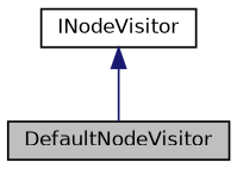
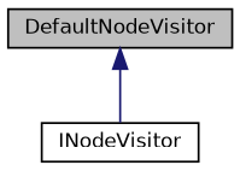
  digraph {
    node [color=black fontname=Helvetica fontsize=10 shape=record style=filled]
    n1 [fillcolor=grey75 fontcolor=black height=0.2 label=DefaultNodeVisitor width=0.4]
    n2 [fillcolor=white height=0.2 label=INodeVisitor width=0.4]
-   n2 -> n1 [color=midnightblue dir=back fontname=Helvetica fontsize=10 labelfontname=Helvetica labelfontsize=10 style=solid]
+   n1 -> n2 [color=midnightblue dir=back fontname=Helvetica fontsize=10 labelfontname=Helvetica labelfontsize=10 style=solid]
  }
